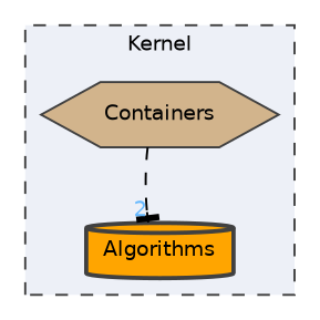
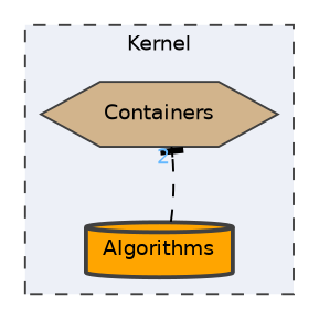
  digraph {
    compound=true
    node [color=grey25 fontname=Helvetica fontsize=10]
    n1 [fillcolor=tan height=0.2 label=Containers shape=hexagon style=filled width=0.4]
    n2 [fillcolor=orange height=0.2 label=Algorithms shape=cylinder style="filled,bold" width=0.4]
    subgraph cluster_1 {
      bgcolor="#edf0f7"
      fontname=Helvetica
      fontsize=10
      label=Kernel
      pencolor=grey25
      style="filled,dashed"
      n1
      n2
    }
-   n1 -> n2 [color=black fontcolor=steelblue1 fontname=Helvetica fontsize=10 headlabel=2 labeldistance=1.5 labelfontname=Helvetica labelfontsize=10 style=dashed arrowhead=tee]
+   n2 -> n1 [color=black fontcolor=steelblue1 fontname=Helvetica fontsize=10 headlabel=2 labeldistance=1.5 labelfontname=Helvetica labelfontsize=10 style=dashed arrowhead=tee]
  }
